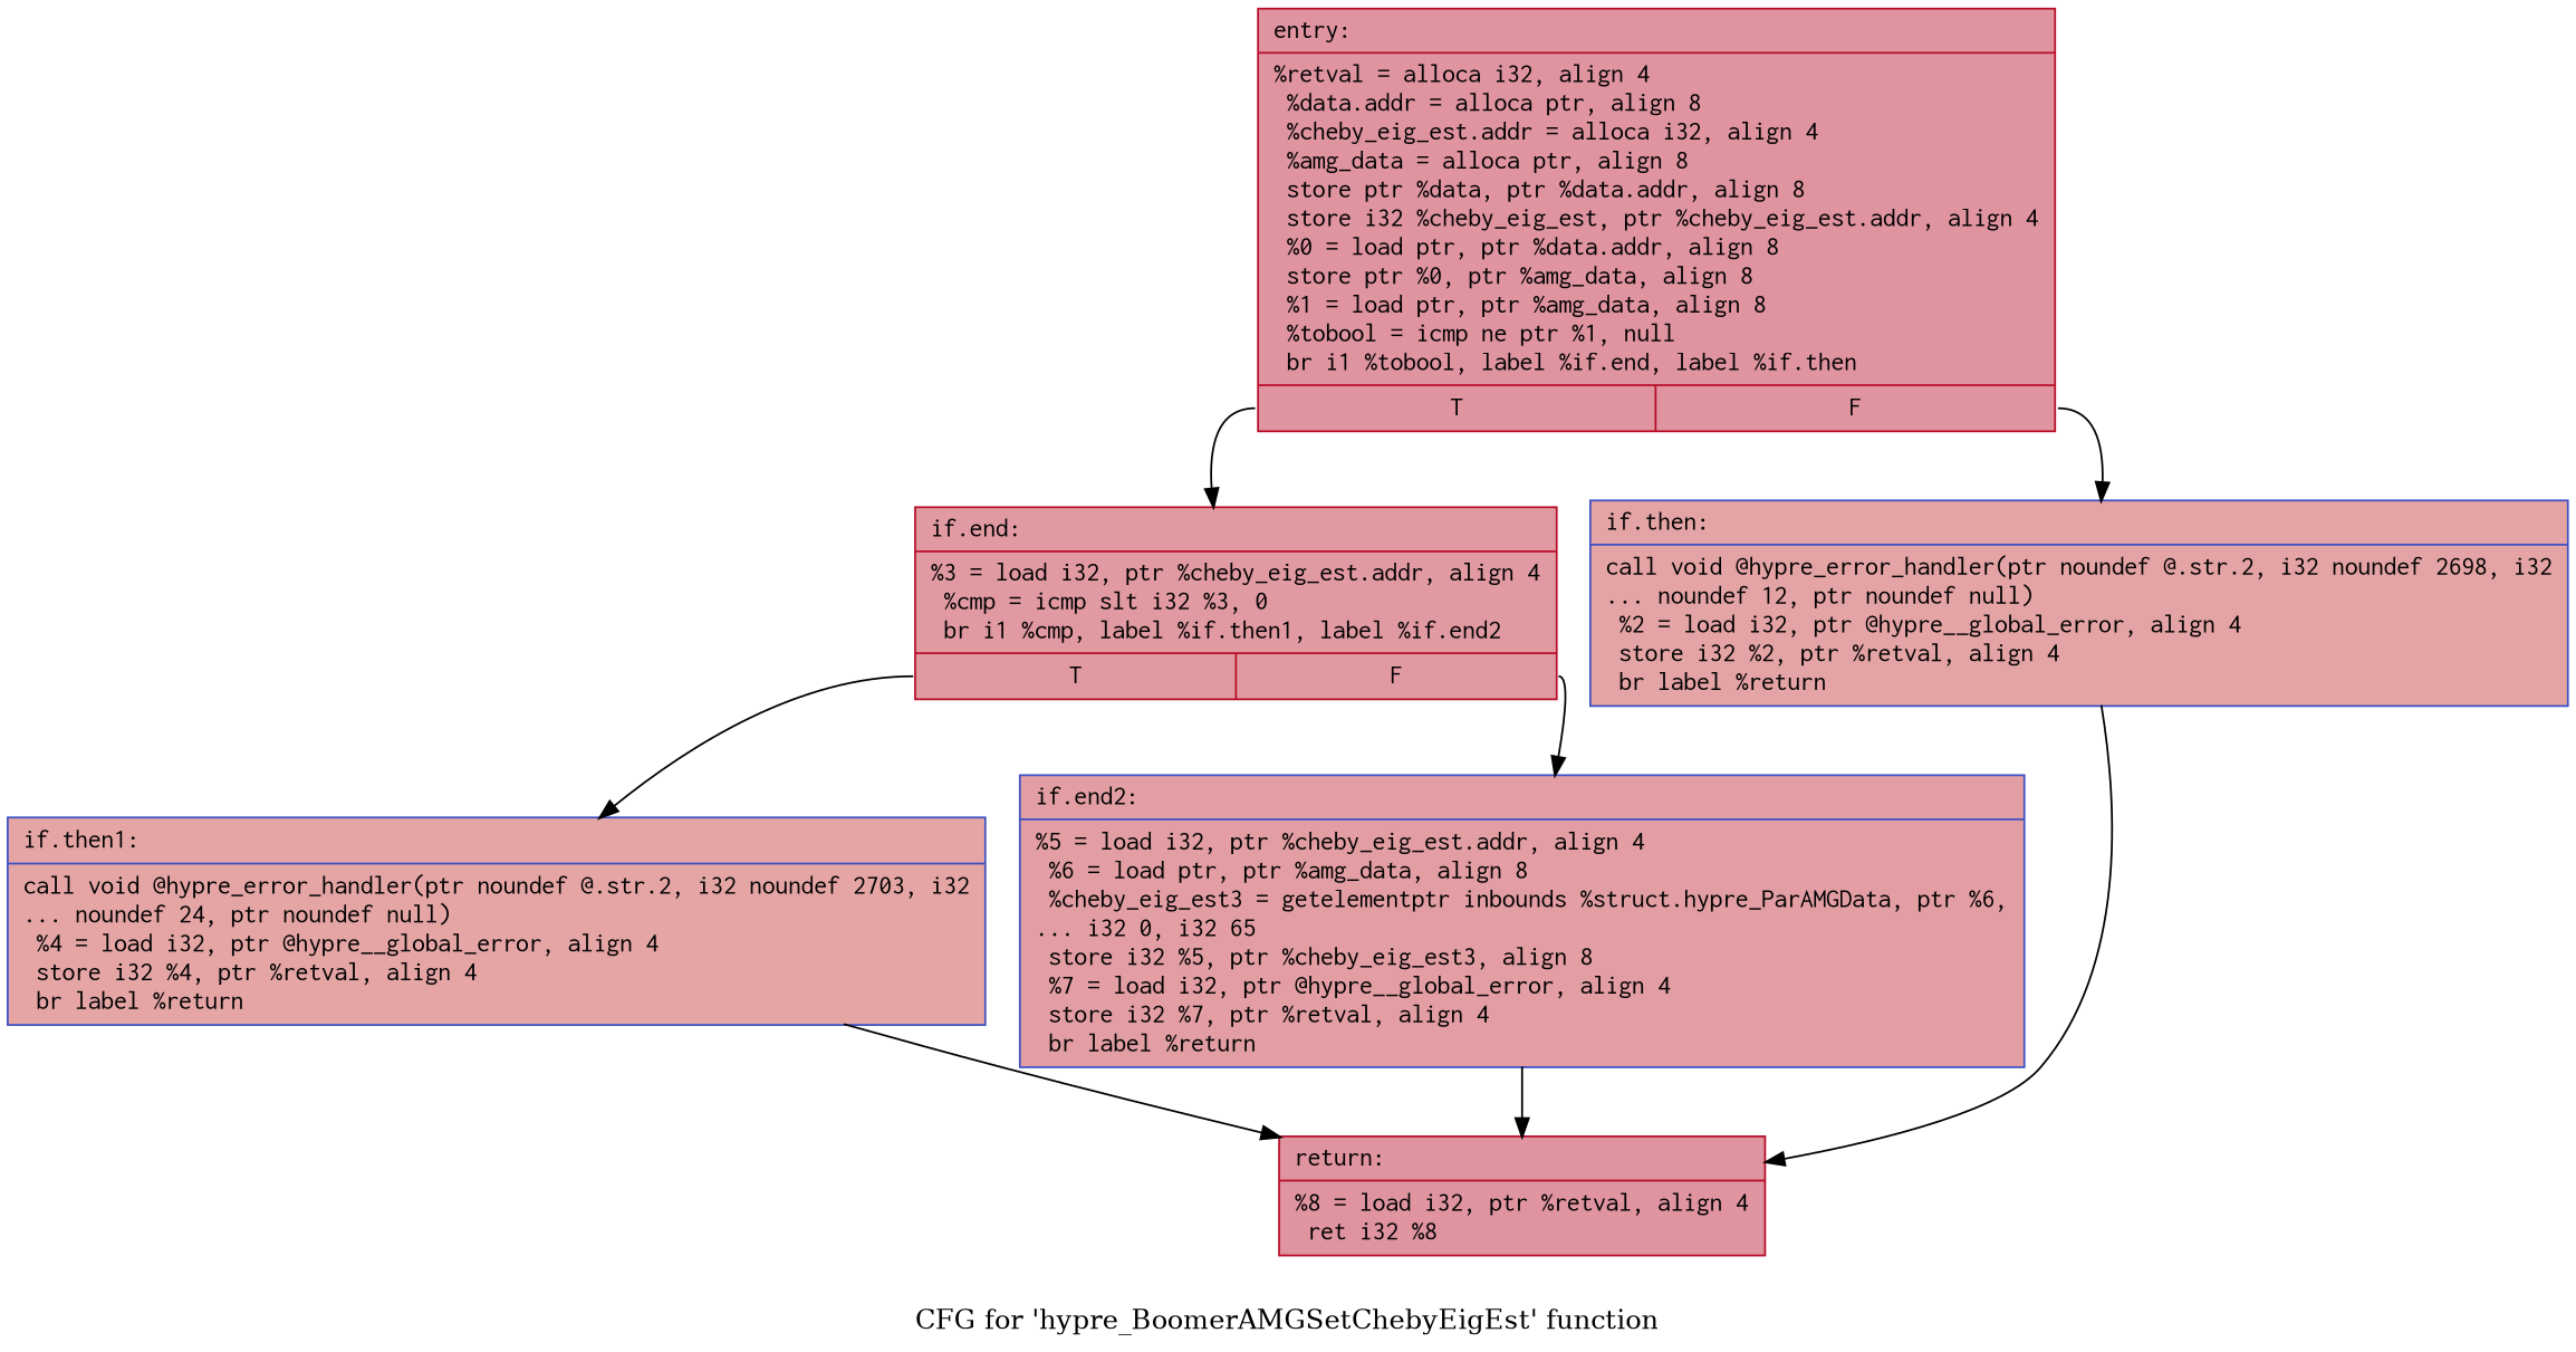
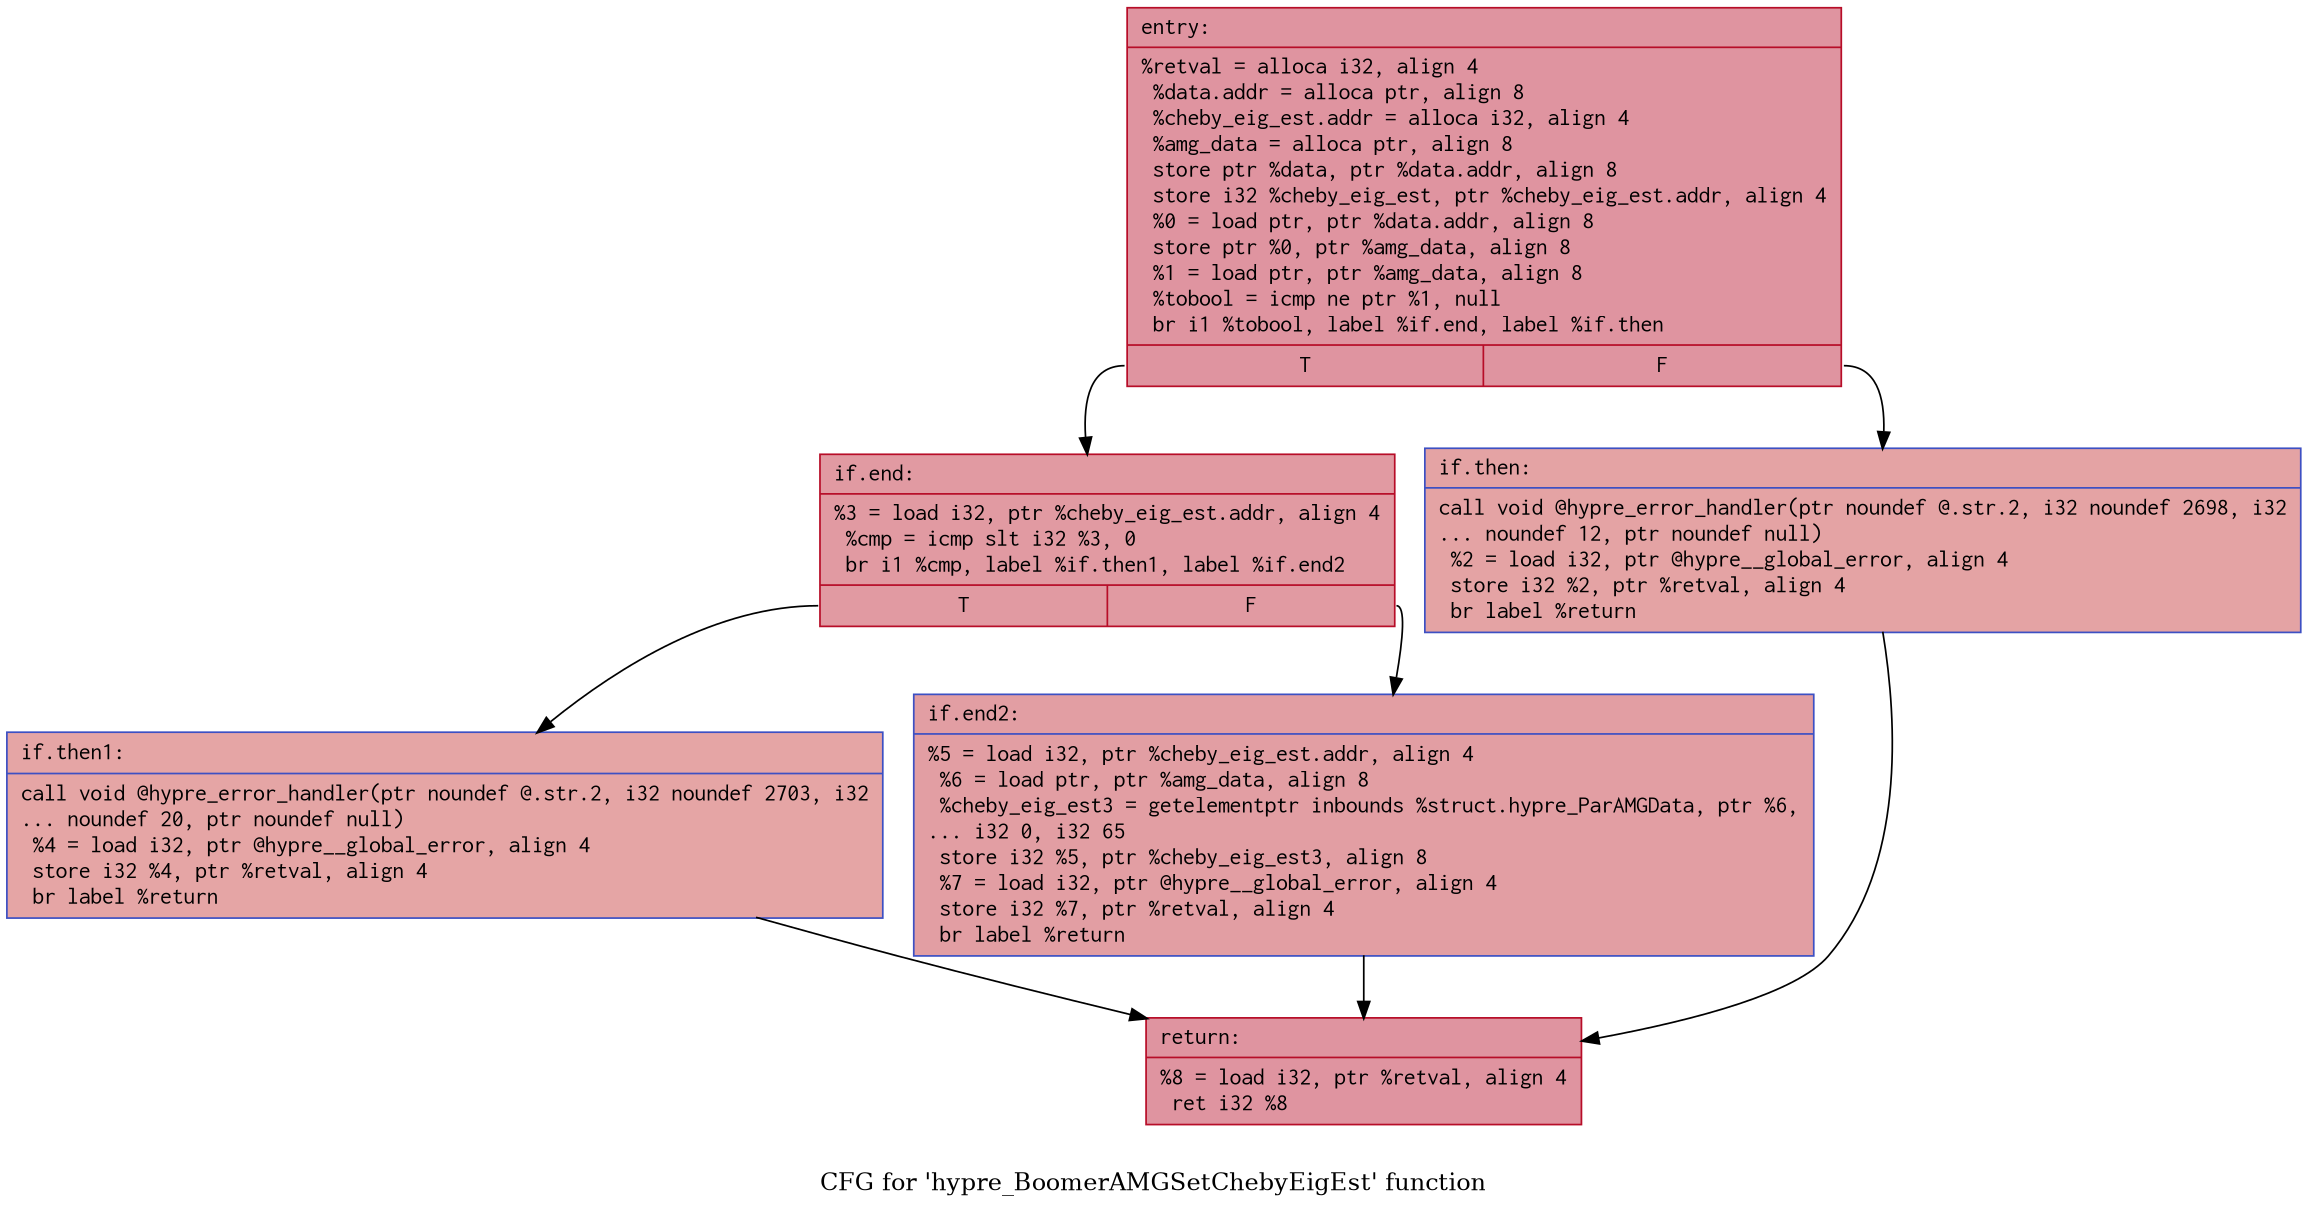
  digraph {
    label="CFG for 'hypre_BoomerAMGSetChebyEigEst' function"
    node [color="#b70d28ff" fillcolor="#b70d2870" fontname=Courier shape=record style=filled]
    n1 [label="{entry:\l|  %retval = alloca i32, align 4\l  %data.addr = alloca ptr, align 8\l  %cheby_eig_est.addr = alloca i32, align 4\l  %amg_data = alloca ptr, align 8\l  store ptr %data, ptr %data.addr, align 8\l  store i32 %cheby_eig_est, ptr %cheby_eig_est.addr, align 4\l  %0 = load ptr, ptr %data.addr, align 8\l  store ptr %0, ptr %amg_data, align 8\l  %1 = load ptr, ptr %amg_data, align 8\l  %tobool = icmp ne ptr %1, null\l  br i1 %tobool, label %if.end, label %if.then\l|{<s0>T|<s1>F}}"]
    n2 [fillcolor="#bb1b2c70" label="{if.end:\l|  %3 = load i32, ptr %cheby_eig_est.addr, align 4\l  %cmp = icmp slt i32 %3, 0\l  br i1 %cmp, label %if.then1, label %if.end2\l|{<s0>T|<s1>F}}"]
    n3 [color="#3d50c3ff" fillcolor="#c32e3170" label="{if.then:\l|  call void @hypre_error_handler(ptr noundef @.str.2, i32 noundef 2698, i32\l... noundef 12, ptr noundef null)\l  %2 = load i32, ptr @hypre__global_error, align 4\l  store i32 %2, ptr %retval, align 4\l  br label %return\l}"]
-   n4 [color="#3d50c3ff" fillcolor="#c5333470" label="{if.then1:\l|  call void @hypre_error_handler(ptr noundef @.str.2, i32 noundef 2703, i32\l... noundef 24, ptr noundef null)\l  %4 = load i32, ptr @hypre__global_error, align 4\l  store i32 %4, ptr %retval, align 4\l  br label %return\l}"]
+   n4 [color="#3d50c3ff" fillcolor="#c5333470" label="{if.then1:\l|  call void @hypre_error_handler(ptr noundef @.str.2, i32 noundef 2703, i32\l... noundef 20, ptr noundef null)\l  %4 = load i32, ptr @hypre__global_error, align 4\l  store i32 %4, ptr %retval, align 4\l  br label %return\l}"]
    n5 [color="#3d50c3ff" fillcolor="#be242e70" label="{if.end2:\l|  %5 = load i32, ptr %cheby_eig_est.addr, align 4\l  %6 = load ptr, ptr %amg_data, align 8\l  %cheby_eig_est3 = getelementptr inbounds %struct.hypre_ParAMGData, ptr %6,\l... i32 0, i32 65\l  store i32 %5, ptr %cheby_eig_est3, align 8\l  %7 = load i32, ptr @hypre__global_error, align 4\l  store i32 %7, ptr %retval, align 4\l  br label %return\l}"]
    n6 [label="{return:\l|  %8 = load i32, ptr %retval, align 4\l  ret i32 %8\l}"]
    n1 -> n2 [tailport=s0]
    n1 -> n3 [tailport=s1]
    n2 -> n4 [tailport=s0]
    n2 -> n5 [tailport=s1]
    n3 -> n6
    n4 -> n6
    n5 -> n6
  }
